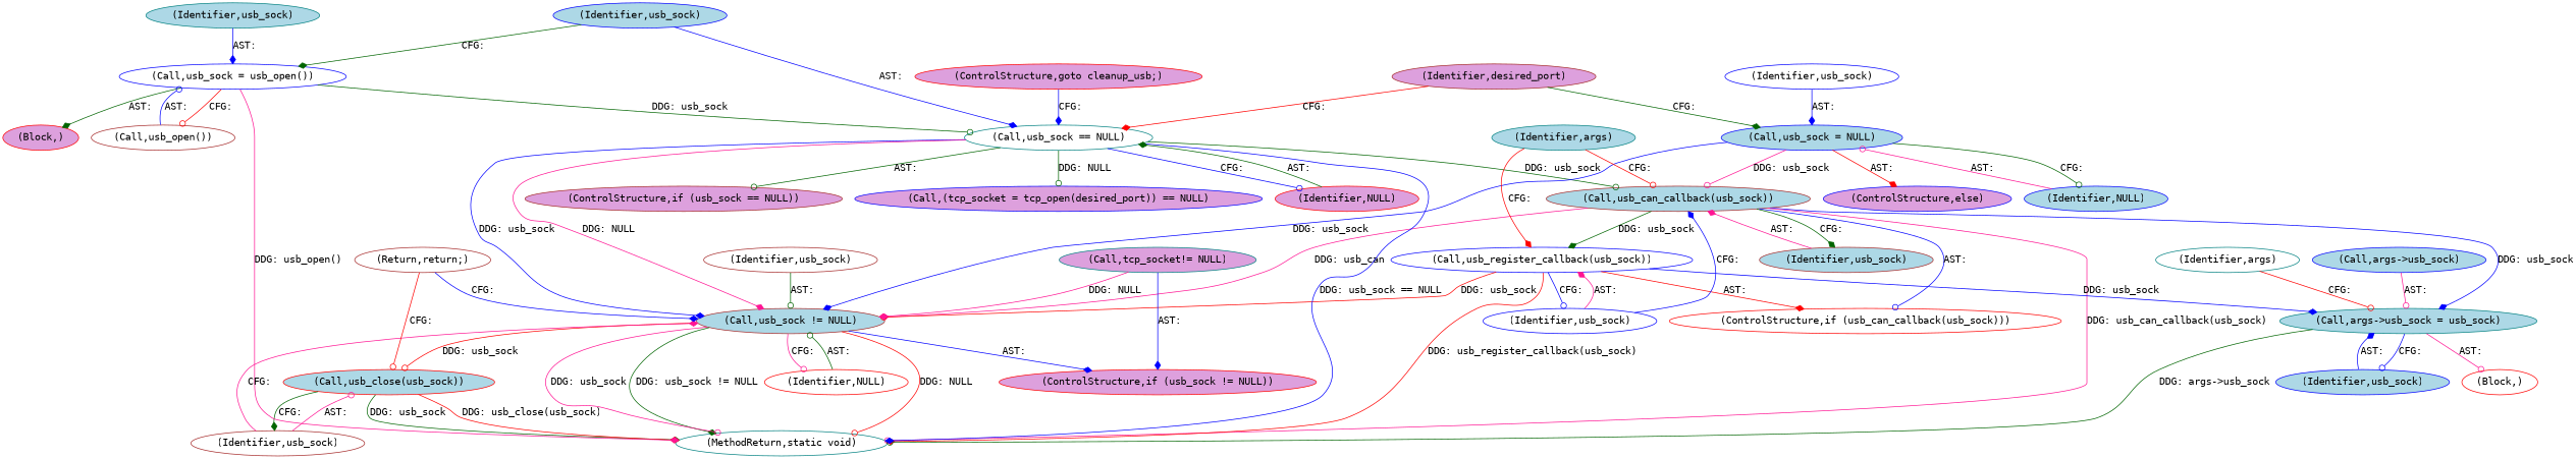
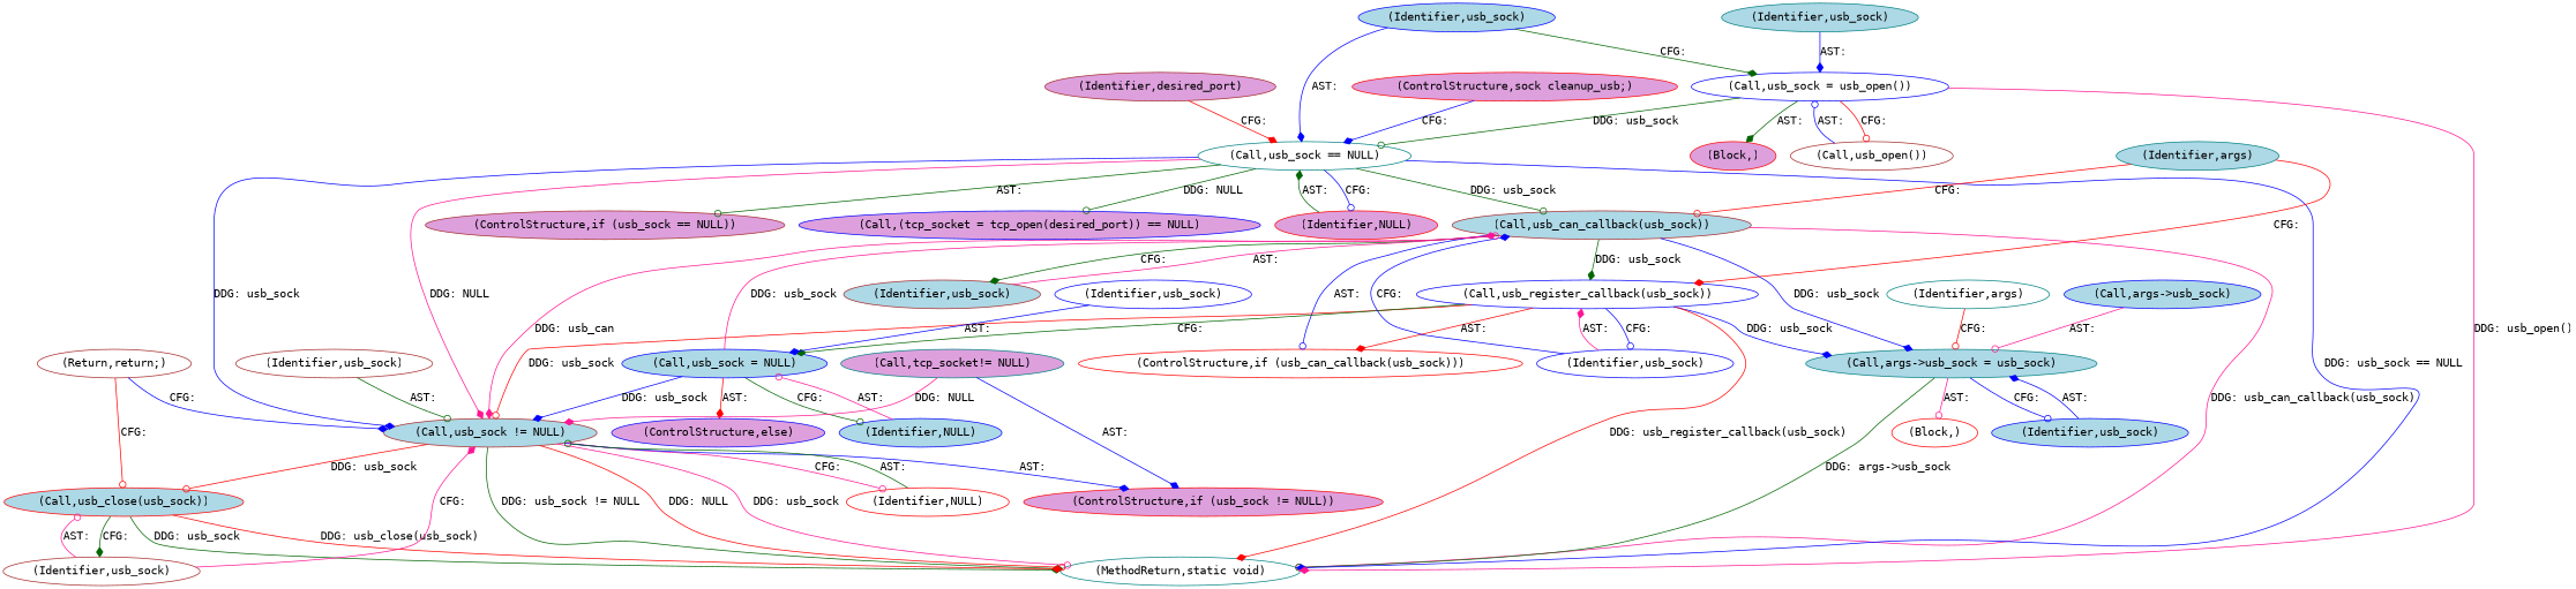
  digraph {
    fontname="DejaVu Sans Mono"
    node [color=blue fillcolor=white fontname="DejaVu Sans Mono" style=filled]
    edge [arrowhead=diamond color=blue fontname="DejaVu Sans Mono"]
    n1 [color=brown fillcolor=lightblue label="(Call,usb_can_callback(usb_sock))"]
    n2 [label="(Call,usb_register_callback(usb_sock))"]
    n3 [color=teal fillcolor=lightblue label="(Call,args->usb_sock = usb_sock)"]
    n4 [color=brown fillcolor=lightblue label="(Call,usb_sock != NULL)"]
    n5 [color=brown fillcolor=lightblue label="(Identifier,usb_sock)"]
    n6 [color=teal label="(MethodReturn,static void)"]
    n7 [color=red label="(ControlStructure,if (usb_can_callback(usb_sock)))"]
    n8 [label="(Identifier,usb_sock)"]
    n9 [fillcolor=lightblue label="(Identifier,usb_sock)"]
    n10 [color=red label="(Block,)"]
    n11 [color=red fillcolor=lightblue label="(Call,usb_close(usb_sock))"]
    n12 [color=red label="(Identifier,NULL)"]
    n13 [color=red fillcolor=plum label="(ControlStructure,if (usb_sock != NULL))"]
    n14 [color=teal label="(Call,usb_sock == NULL)"]
    n15 [color=brown fillcolor=plum label="(ControlStructure,if (usb_sock == NULL))"]
    n16 [fillcolor=plum label="(Call,(tcp_socket = tcp_open(desired_port)) == NULL)"]
    n17 [color=red fillcolor=plum label="(Identifier,NULL)"]
    n18 [label="(Call,usb_sock = usb_open())"]
    n19 [color=brown label="(Call,usb_open())"]
    n20 [color=red fillcolor=plum label="(Block,)"]
    n21 [fillcolor=lightblue label="(Call,usb_sock = NULL)"]
    n22 [fillcolor=plum label="(ControlStructure,else)"]
    n23 [fillcolor=lightblue label="(Identifier,NULL)"]
    n24 [color=brown label="(Identifier,usb_sock)"]
-   n25 [color=red fillcolor=plum label="(ControlStructure,goto cleanup_usb;)"]
+   n25 [color=red fillcolor=plum label="(ControlStructure,sock cleanup_usb;)"]
    n26 [color=teal label="(Identifier,args)"]
    n27 [fillcolor=lightblue label="(Identifier,usb_sock)"]
    n28 [color=brown label="(Identifier,usb_sock)"]
    n29 [color=teal fillcolor=lightblue label="(Identifier,args)"]
    n30 [color=teal fillcolor=lightblue label="(Identifier,usb_sock)"]
    n31 [color=teal fillcolor=plum label="(Call,tcp_socket!= NULL)"]
    n32 [color=brown label="(Return,return;)"]
    n33 [fillcolor=lightblue label="(Call,args->usb_sock)"]
    n34 [label="(Identifier,usb_sock)"]
    n35 [color=brown fillcolor=plum label="(Identifier,desired_port)"]
    n1 -> n2 [color=darkgreen label="DDG: usb_sock"]
    n1 -> n3 [label="DDG: usb_sock"]
    n1 -> n4 [color=deeppink label="DDG: usb_can"]
    n1 -> n5 [color=darkgreen label="CFG: "]
    n1 -> n6 [arrowhead=odot color=deeppink label="DDG: usb_can_callback(usb_sock)"]
    n1 -> n7 [arrowhead=odot label="AST: "]
    n2 -> n3 [label="DDG: usb_sock"]
    n2 -> n4 [arrowhead=odot color=red label="DDG: usb_sock"]
    n2 -> n6 [color=red label="DDG: usb_register_callback(usb_sock)"]
    n2 -> n7 [color=red label="AST: "]
    n2 -> n8 [arrowhead=odot label="CFG: "]
    n3 -> n6 [arrowhead=odot color=darkgreen label="DDG: args->usb_sock"]
    n3 -> n9 [arrowhead=odot label="CFG: "]
    n3 -> n10 [arrowhead=odot color=deeppink label="AST: "]
    n4 -> n6 [color=darkgreen label="DDG: usb_sock != NULL"]
    n4 -> n6 [arrowhead=odot color=red label="DDG: NULL"]
    n4 -> n6 [arrowhead=odot color=deeppink label="DDG: usb_sock"]
    n4 -> n11 [arrowhead=odot color=red label="DDG: usb_sock"]
    n4 -> n12 [arrowhead=odot color=deeppink label="CFG: "]
    n4 -> n13 [label="AST: "]
    n5 -> n1 [color=deeppink label="AST: "]
    n8 -> n1 [label="CFG: "]
    n8 -> n2 [color=deeppink label="AST: "]
    n9 -> n3 [label="AST: "]
    n11 -> n6 [color=darkgreen label="DDG: usb_sock"]
    n11 -> n6 [color=red label="DDG: usb_close(usb_sock)"]
    n11 -> n24 [color=darkgreen label="CFG: "]
    n12 -> n4 [arrowhead=odot color=darkgreen label="AST: "]
    n14 -> n1 [arrowhead=odot color=darkgreen label="DDG: usb_sock"]
    n14 -> n4 [label="DDG: usb_sock"]
    n14 -> n4 [color=deeppink label="DDG: NULL"]
    n14 -> n6 [label="DDG: usb_sock == NULL"]
    n14 -> n15 [arrowhead=odot color=darkgreen label="AST: "]
    n14 -> n16 [arrowhead=odot color=darkgreen label="DDG: NULL"]
    n14 -> n17 [arrowhead=odot label="CFG: "]
    n17 -> n14 [color=darkgreen label="AST: "]
    n18 -> n6 [color=deeppink label="DDG: usb_open()"]
    n18 -> n14 [arrowhead=odot color=darkgreen label="DDG: usb_sock"]
    n18 -> n19 [arrowhead=odot color=red label="CFG: "]
    n18 -> n20 [color=darkgreen label="AST: "]
    n19 -> n18 [arrowhead=odot label="AST: "]
    n21 -> n1 [arrowhead=odot color=deeppink label="DDG: usb_sock"]
    n21 -> n4 [label="DDG: usb_sock"]
    n21 -> n22 [color=red label="AST: "]
    n21 -> n23 [arrowhead=odot color=darkgreen label="CFG: "]
    n23 -> n21 [arrowhead=odot color=deeppink label="AST: "]
    n24 -> n4 [color=deeppink label="CFG: "]
    n24 -> n11 [arrowhead=odot color=deeppink label="AST: "]
    n25 -> n14 [label="CFG: "]
    n26 -> n3 [arrowhead=odot color=red label="CFG: "]
    n27 -> n14 [label="AST: "]
    n27 -> n18 [color=darkgreen label="CFG: "]
    n28 -> n4 [arrowhead=odot color=darkgreen label="AST: "]
    n29 -> n1 [arrowhead=odot color=red label="CFG: "]
    n29 -> n2 [color=red label="CFG: "]
    n30 -> n18 [label="AST: "]
    n31 -> n4 [color=deeppink label="DDG: NULL"]
    n31 -> n13 [label="AST: "]
    n32 -> n4 [label="CFG: "]
    n32 -> n11 [arrowhead=odot color=red label="CFG: "]
    n33 -> n3 [arrowhead=odot color=deeppink label="AST: "]
    n34 -> n21 [label="AST: "]
    n35 -> n14 [color=red label="CFG: "]
-   n35 -> n21 [color=darkgreen label="CFG: "]
+   n2 -> n21 [color=darkgreen label="CFG: "]
  }
